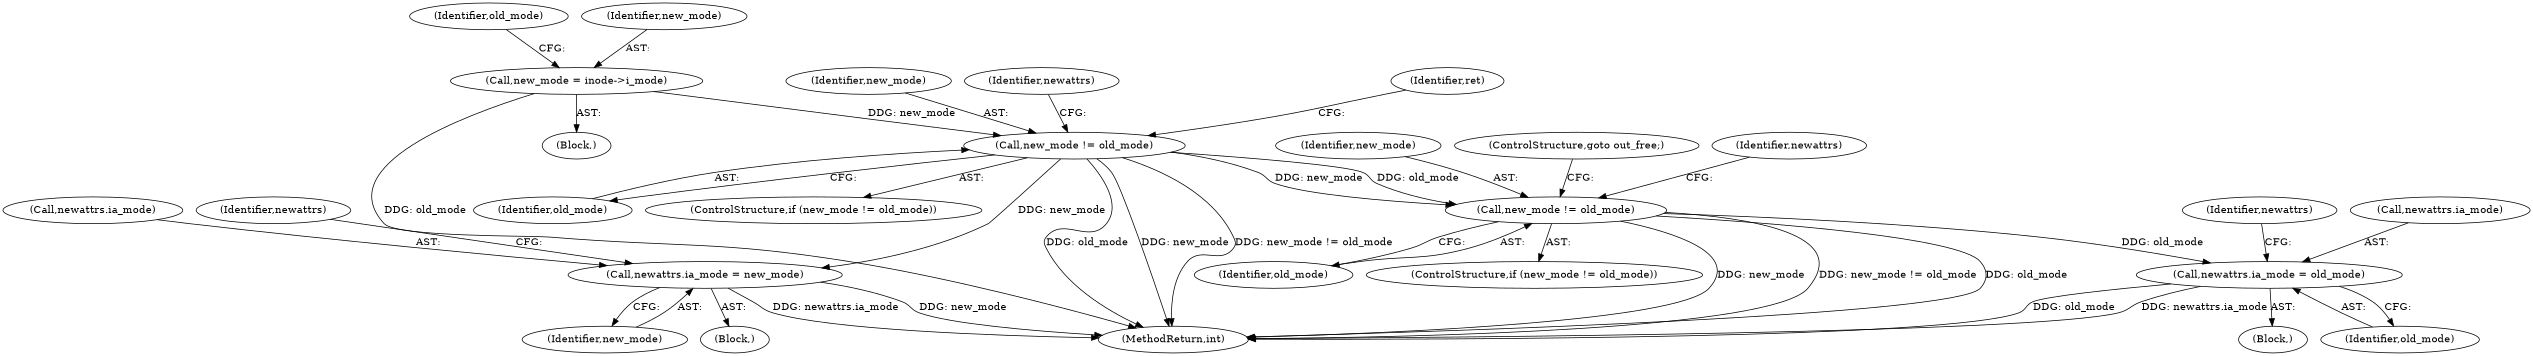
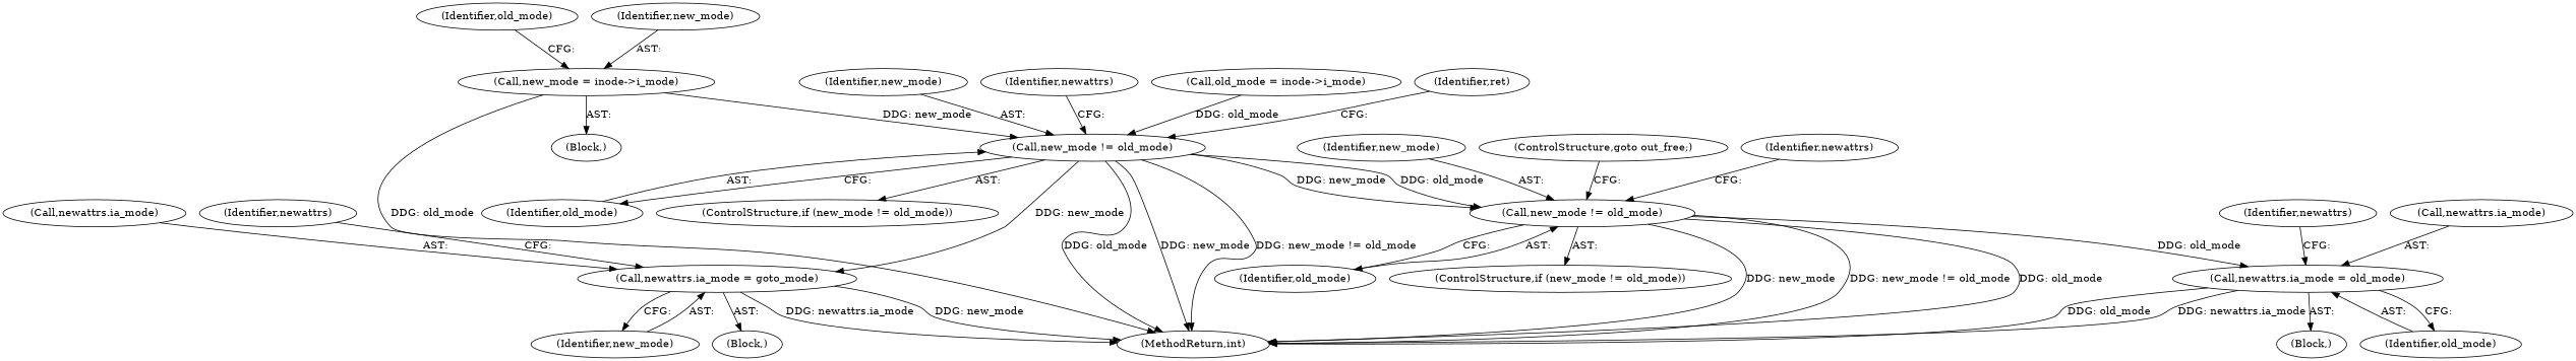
  digraph {
    n1 [label="(Call,new_mode = inode->i_mode)"]
    n2 [label="(Call,new_mode != old_mode)"]
    n3 [label="(Block,)"]
    n4 [label="(MethodReturn,int)"]
-   n5 [label="(Call,newattrs.ia_mode = new_mode)"]
+   n5 [label="(Call,newattrs.ia_mode = goto_mode)"]
    n6 [label="(Call,new_mode != old_mode)"]
    n7 [label="(Identifier,old_mode)"]
    n8 [label="(ControlStructure,if (new_mode != old_mode))"]
    n9 [label="(Block,)"]
    n10 [label="(Identifier,new_mode)"]
    n11 [label="(Call,newattrs.ia_mode = old_mode)"]
    n12 [label="(Identifier,old_mode)"]
    n13 [label="(ControlStructure,if (new_mode != old_mode))"]
    n14 [label="(Block,)"]
    n15 [label="(Identifier,old_mode)"]
    n16 [label="(Call,newattrs.ia_mode)"]
    n17 [label="(Identifier,ret)"]
    n18 [label="(Identifier,new_mode)"]
    n19 [label="(Identifier,old_mode)"]
    n20 [label="(Identifier,newattrs)"]
    n21 [label="(Identifier,newattrs)"]
    n22 [label="(Identifier,new_mode)"]
+   n23 [label="(Call,old_mode = inode->i_mode)"]
    n24 [label="(Identifier,newattrs)"]
    n25 [label="(Identifier,new_mode)"]
    n26 [label="(ControlStructure,goto out_free;)"]
    n27 [label="(Identifier,newattrs)"]
    n28 [label="(Call,newattrs.ia_mode)"]
    n1 -> n2 [label="DDG: new_mode"]
    n1 -> n3 [label="AST: "]
    n1 -> n4 [label="DDG: old_mode"]
    n2 -> n4 [label="DDG: new_mode != old_mode"]
    n2 -> n4 [label="DDG: old_mode"]
    n2 -> n4 [label="DDG: new_mode"]
    n2 -> n5 [label="DDG: new_mode"]
    n2 -> n6 [label="DDG: new_mode"]
    n2 -> n6 [label="DDG: old_mode"]
    n2 -> n7 [label="CFG: "]
    n2 -> n8 [label="AST: "]
    n5 -> n4 [label="DDG: new_mode"]
    n5 -> n4 [label="DDG: newattrs.ia_mode"]
    n5 -> n9 [label="AST: "]
    n5 -> n10 [label="CFG: "]
    n6 -> n4 [label="DDG: new_mode"]
    n6 -> n4 [label="DDG: new_mode != old_mode"]
    n6 -> n4 [label="DDG: old_mode"]
    n6 -> n11 [label="DDG: old_mode"]
    n6 -> n12 [label="CFG: "]
    n6 -> n13 [label="AST: "]
    n7 -> n2 [label="AST: "]
    n10 -> n5 [label="AST: "]
    n11 -> n4 [label="DDG: newattrs.ia_mode"]
    n11 -> n4 [label="DDG: old_mode"]
    n11 -> n14 [label="AST: "]
    n11 -> n15 [label="CFG: "]
    n12 -> n6 [label="AST: "]
    n15 -> n11 [label="AST: "]
    n16 -> n5 [label="AST: "]
    n17 -> n2 [label="CFG: "]
    n18 -> n2 [label="AST: "]
    n19 -> n1 [label="CFG: "]
    n20 -> n2 [label="CFG: "]
    n21 -> n5 [label="CFG: "]
    n22 -> n1 [label="AST: "]
+   n23 -> n2 [label="DDG: old_mode"]
    n24 -> n11 [label="CFG: "]
    n25 -> n6 [label="AST: "]
    n26 -> n6 [label="CFG: "]
    n27 -> n6 [label="CFG: "]
    n28 -> n11 [label="AST: "]
  }
